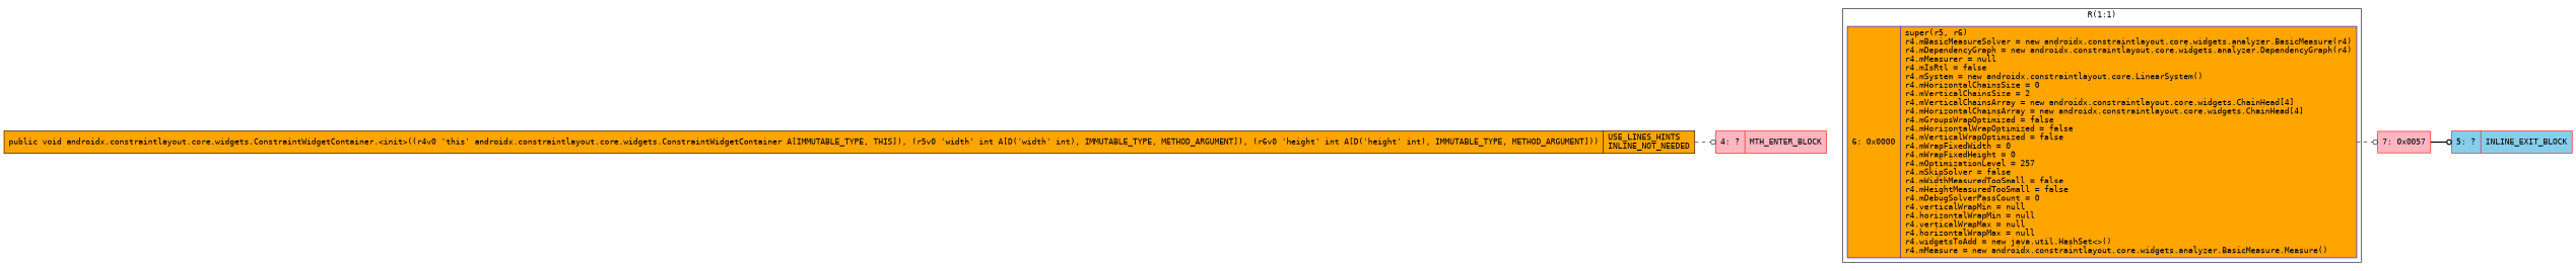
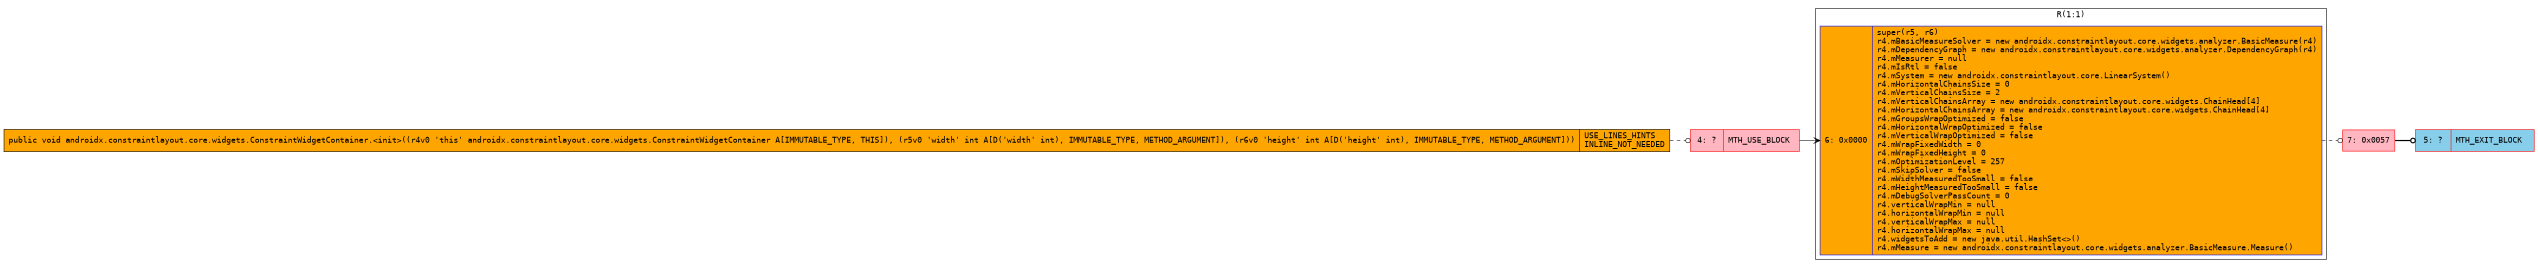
  digraph {
    fontname="DejaVu Sans Mono"
    rankdir=LR
    node [color=red fillcolor=orange fontname="DejaVu Sans Mono" shape=record style=filled]
    edge [arrowhead=odot fontname="DejaVu Sans Mono" style=dashed]
    n1 [color=blue label="{6\:\ 0x0000|super(r5, r6)\lr4.mBasicMeasureSolver = new androidx.constraintlayout.core.widgets.analyzer.BasicMeasure(r4)\lr4.mDependencyGraph = new androidx.constraintlayout.core.widgets.analyzer.DependencyGraph(r4)\lr4.mMeasurer = null\lr4.mIsRtl = false\lr4.mSystem = new androidx.constraintlayout.core.LinearSystem()\lr4.mHorizontalChainsSize = 0\lr4.mVerticalChainsSize = 2\lr4.mVerticalChainsArray = new androidx.constraintlayout.core.widgets.ChainHead[4]\lr4.mHorizontalChainsArray = new androidx.constraintlayout.core.widgets.ChainHead[4]\lr4.mGroupsWrapOptimized = false\lr4.mHorizontalWrapOptimized = false\lr4.mVerticalWrapOptimized = false\lr4.mWrapFixedWidth = 0\lr4.mWrapFixedHeight = 0\lr4.mOptimizationLevel = 257\lr4.mSkipSolver = false\lr4.mWidthMeasuredTooSmall = false\lr4.mHeightMeasuredTooSmall = false\lr4.mDebugSolverPassCount = 0\lr4.verticalWrapMin = null\lr4.horizontalWrapMin = null\lr4.verticalWrapMax = null\lr4.horizontalWrapMax = null\lr4.widgetsToAdd = new java.util.HashSet\<\>()\lr4.mMeasure = new androidx.constraintlayout.core.widgets.analyzer.BasicMeasure.Measure()\l}"]
    n2 [fillcolor=lightpink label="{7\:\ 0x0057}"]
-   n3 [fillcolor=skyblue label="{5\:\ ?|INLINE_EXIT_BLOCK\l}"]
-   n4 [fillcolor=lightpink label="{4\:\ ?|MTH_ENTER_BLOCK\l}"]
+   n3 [fillcolor=skyblue label="{5\:\ ?|MTH_EXIT_BLOCK\l}"]
+   n4 [fillcolor=lightpink label="{4\:\ ?|MTH_USE_BLOCK\l}"]
    n5 [label="{public void androidx.constraintlayout.core.widgets.ConstraintWidgetContainer.\<init\>((r4v0 'this' androidx.constraintlayout.core.widgets.ConstraintWidgetContainer A[IMMUTABLE_TYPE, THIS]), (r5v0 'width' int A[D('width' int), IMMUTABLE_TYPE, METHOD_ARGUMENT]), (r6v0 'height' int A[D('height' int), IMMUTABLE_TYPE, METHOD_ARGUMENT]))  | USE_LINES_HINTS\lINLINE_NOT_NEEDED\l}" color=""]
    subgraph cluster_1 {
      label="R(1:1)"
      n1
    }
    n1 -> n2
    n2 -> n3 [style=bold]
+   n4 -> n1 [arrowhead=vee style=solid]
    n5 -> n4
  }
